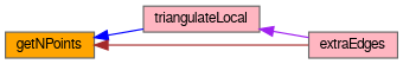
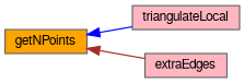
  digraph {
    rankdir=LR
    node [color=gray40 fillcolor=lightpink fontname=FreeSans fontsize=10 shape=record style=filled]
    edge [dir=back fontname=FreeSans fontsize=10 labelfontname=FreeSans labelfontsize=10 style=solid]
    n1 [fontcolor=black height=0.2 label=triangulateLocal width=0.4]
    n2 [height=0.2 label=extraEdges width=0.4]
    n3 [fillcolor=orange height=0.2 label=getNPoints width=0.4]
-   n1 -> n2 [color=purple]
    n3 -> n1 [color=blue]
    n3 -> n2 [color=brown]
  }
